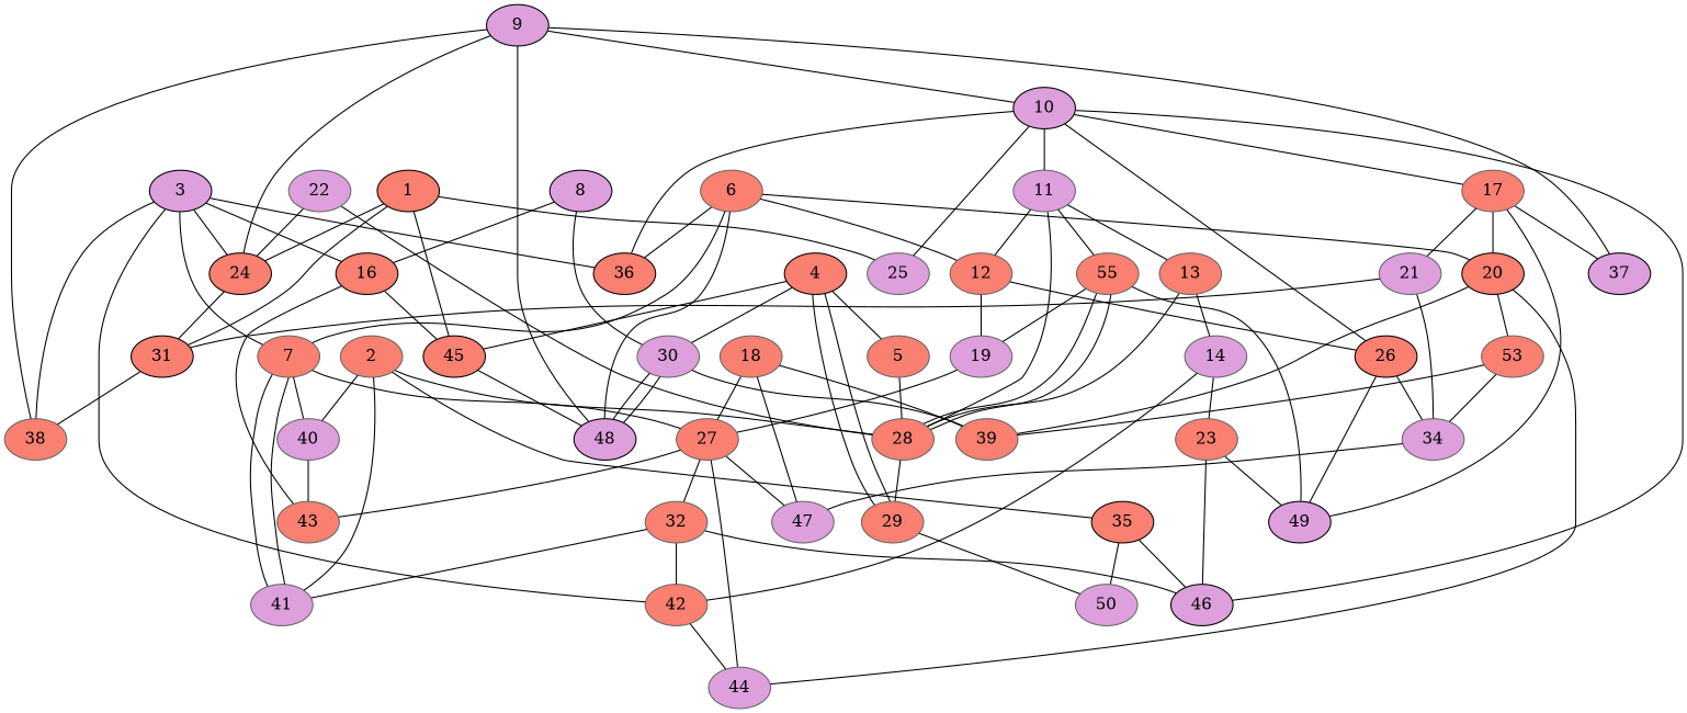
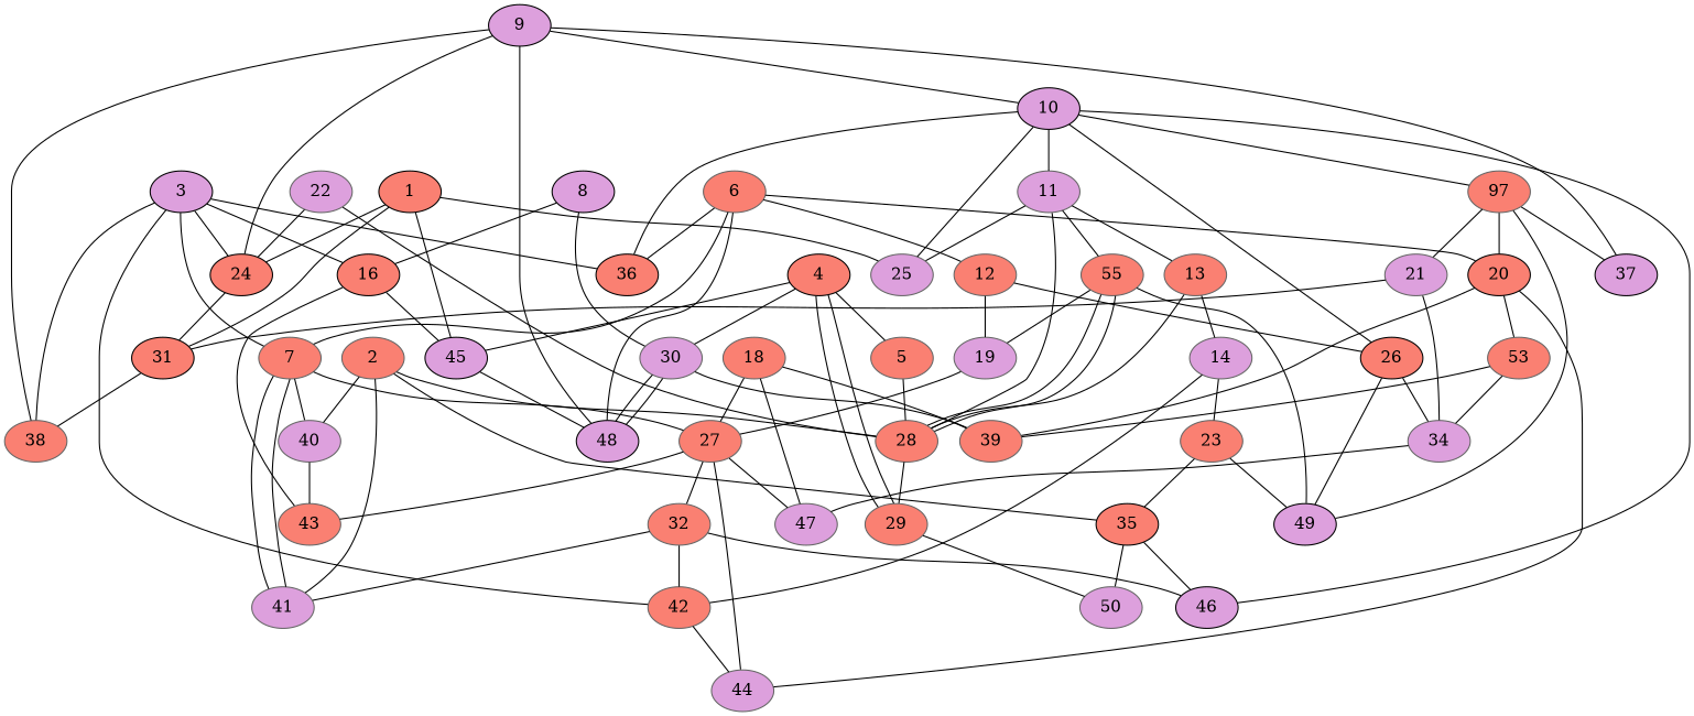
  graph {
    node [color=gray40 fillcolor=salmon style=filled]
    1 [color=black]
    24 [color=black]
    25 [fillcolor=plum]
    31 [color=black]
-   45 [color=black]
+   45 [color=black fillcolor=plum]
    38
    48 [color=black fillcolor=plum]
    2
    28
    35 [color=black]
    40 [fillcolor=plum]
    41 [fillcolor=plum]
    29
    46 [color=black fillcolor=plum]
    50 [fillcolor=plum]
    43
    3 [color=black fillcolor=plum]
    7
    16 [color=black]
    36 [color=black]
    42
    27
    44 [fillcolor=plum]
    4 [color=black]
    5
    30 [fillcolor=plum]
    39
    6
    12
    20 [color=black]
    26 [color=black]
    19 [fillcolor=plum]
    n33 [label=53]
    47 [fillcolor=plum]
    32
    8 [color=black fillcolor=plum]
    9 [color=black fillcolor=plum]
    10 [color=black fillcolor=plum]
    37 [color=black fillcolor=plum]
    11 [fillcolor=plum]
-   17
+   17 [label=97]
    13
    n43 [label=55]
    49 [color=black fillcolor=plum]
    21 [fillcolor=plum]
    34 [fillcolor=plum]
    14 [fillcolor=plum]
    23
    18
    22 [fillcolor=plum]
    1 -- 24
    1 -- 25
    1 -- 31
    1 -- 45
    24 -- 31
    31 -- 38
    45 -- 48
    2 -- 28
    2 -- 35
    2 -- 40
    2 -- 41
    28 -- 29
    35 -- 46
    35 -- 50
    40 -- 43
    29 -- 50
    3 -- 24
    3 -- 38
    3 -- 7
    3 -- 16
    3 -- 36
    3 -- 42
    7 -- 40
    7 -- 41
    7 -- 41
    7 -- 27
    16 -- 45
    16 -- 43
    42 -- 44
    27 -- 43
    27 -- 44
    27 -- 47
    27 -- 32
    4 -- 45
    4 -- 29
    4 -- 29
    4 -- 5
    4 -- 30
    5 -- 28
    30 -- 48
    30 -- 48
    30 -- 39
    6 -- 48
    6 -- 7
    6 -- 36
    6 -- 12
    6 -- 20
    12 -- 26
    12 -- 19
    20 -- 44
    20 -- 39
    20 -- n33
    26 -- 49
    26 -- 34
    19 -- 27
    n33 -- 39
    n33 -- 34
    32 -- 41
    32 -- 46
    32 -- 42
    8 -- 16
    8 -- 30
    9 -- 24
    9 -- 38
    9 -- 48
    9 -- 10
    9 -- 37
    10 -- 25
    10 -- 46
    10 -- 36
    10 -- 26
    10 -- 11
    10 -- 17
-   11 -- 12
+   11 -- 25
    11 -- 28
    11 -- 13
    11 -- n43
    17 -- 20
    17 -- 37
    17 -- 49
    17 -- 21
    13 -- 28
    13 -- 14
    n43 -- 28
    n43 -- 28
    n43 -- 19
    n43 -- 49
    21 -- 31
    21 -- 34
    34 -- 47
    14 -- 42
    14 -- 23
-   23 -- 46
+   23 -- 35
    23 -- 49
    18 -- 27
    18 -- 39
    18 -- 47
    22 -- 24
    22 -- 28
  }
